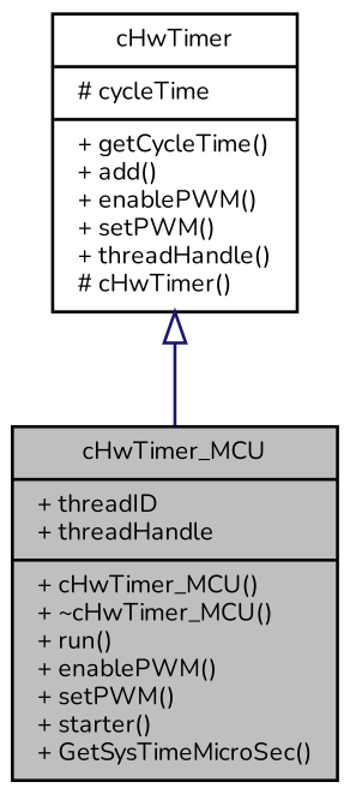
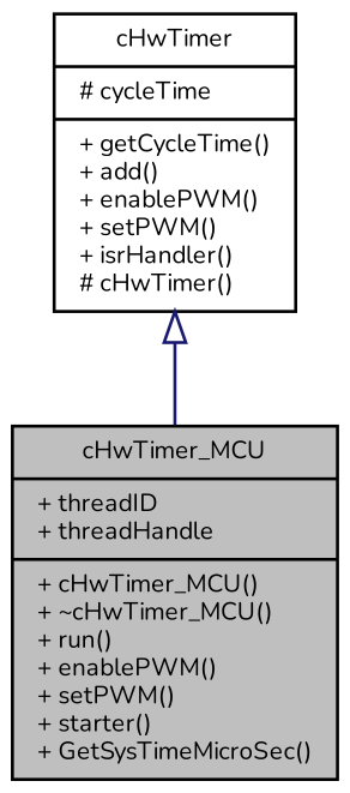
  digraph {
    fontname=Nunito
    node [color=black fontname=Nunito fontsize=8 shape=record style=filled]
    n1 [fillcolor=grey75 fontcolor=black height=0.2 label="{cHwTimer_MCU\n|+ threadID\l+ threadHandle\l|+ cHwTimer_MCU()\l+ ~cHwTimer_MCU()\l+ run()\l+ enablePWM()\l+ setPWM()\l+ starter()\l+ GetSysTimeMicroSec()\l}" width=0.4]
-   n2 [fillcolor=white height=0.2 label="{cHwTimer\n|# cycleTime\l|+ getCycleTime()\l+ add()\l+ enablePWM()\l+ setPWM()\l+ threadHandle()\l# cHwTimer()\l}" width=0.4]
+   n2 [fillcolor=white height=0.2 label="{cHwTimer\n|# cycleTime\l|+ getCycleTime()\l+ add()\l+ enablePWM()\l+ setPWM()\l+ isrHandler()\l# cHwTimer()\l}" width=0.4]
    n2 -> n1 [arrowtail=onormal color=midnightblue dir=back fontname=Nunito fontsize=8 labelfontname=Sans labelfontsize=8 style=solid]
  }
